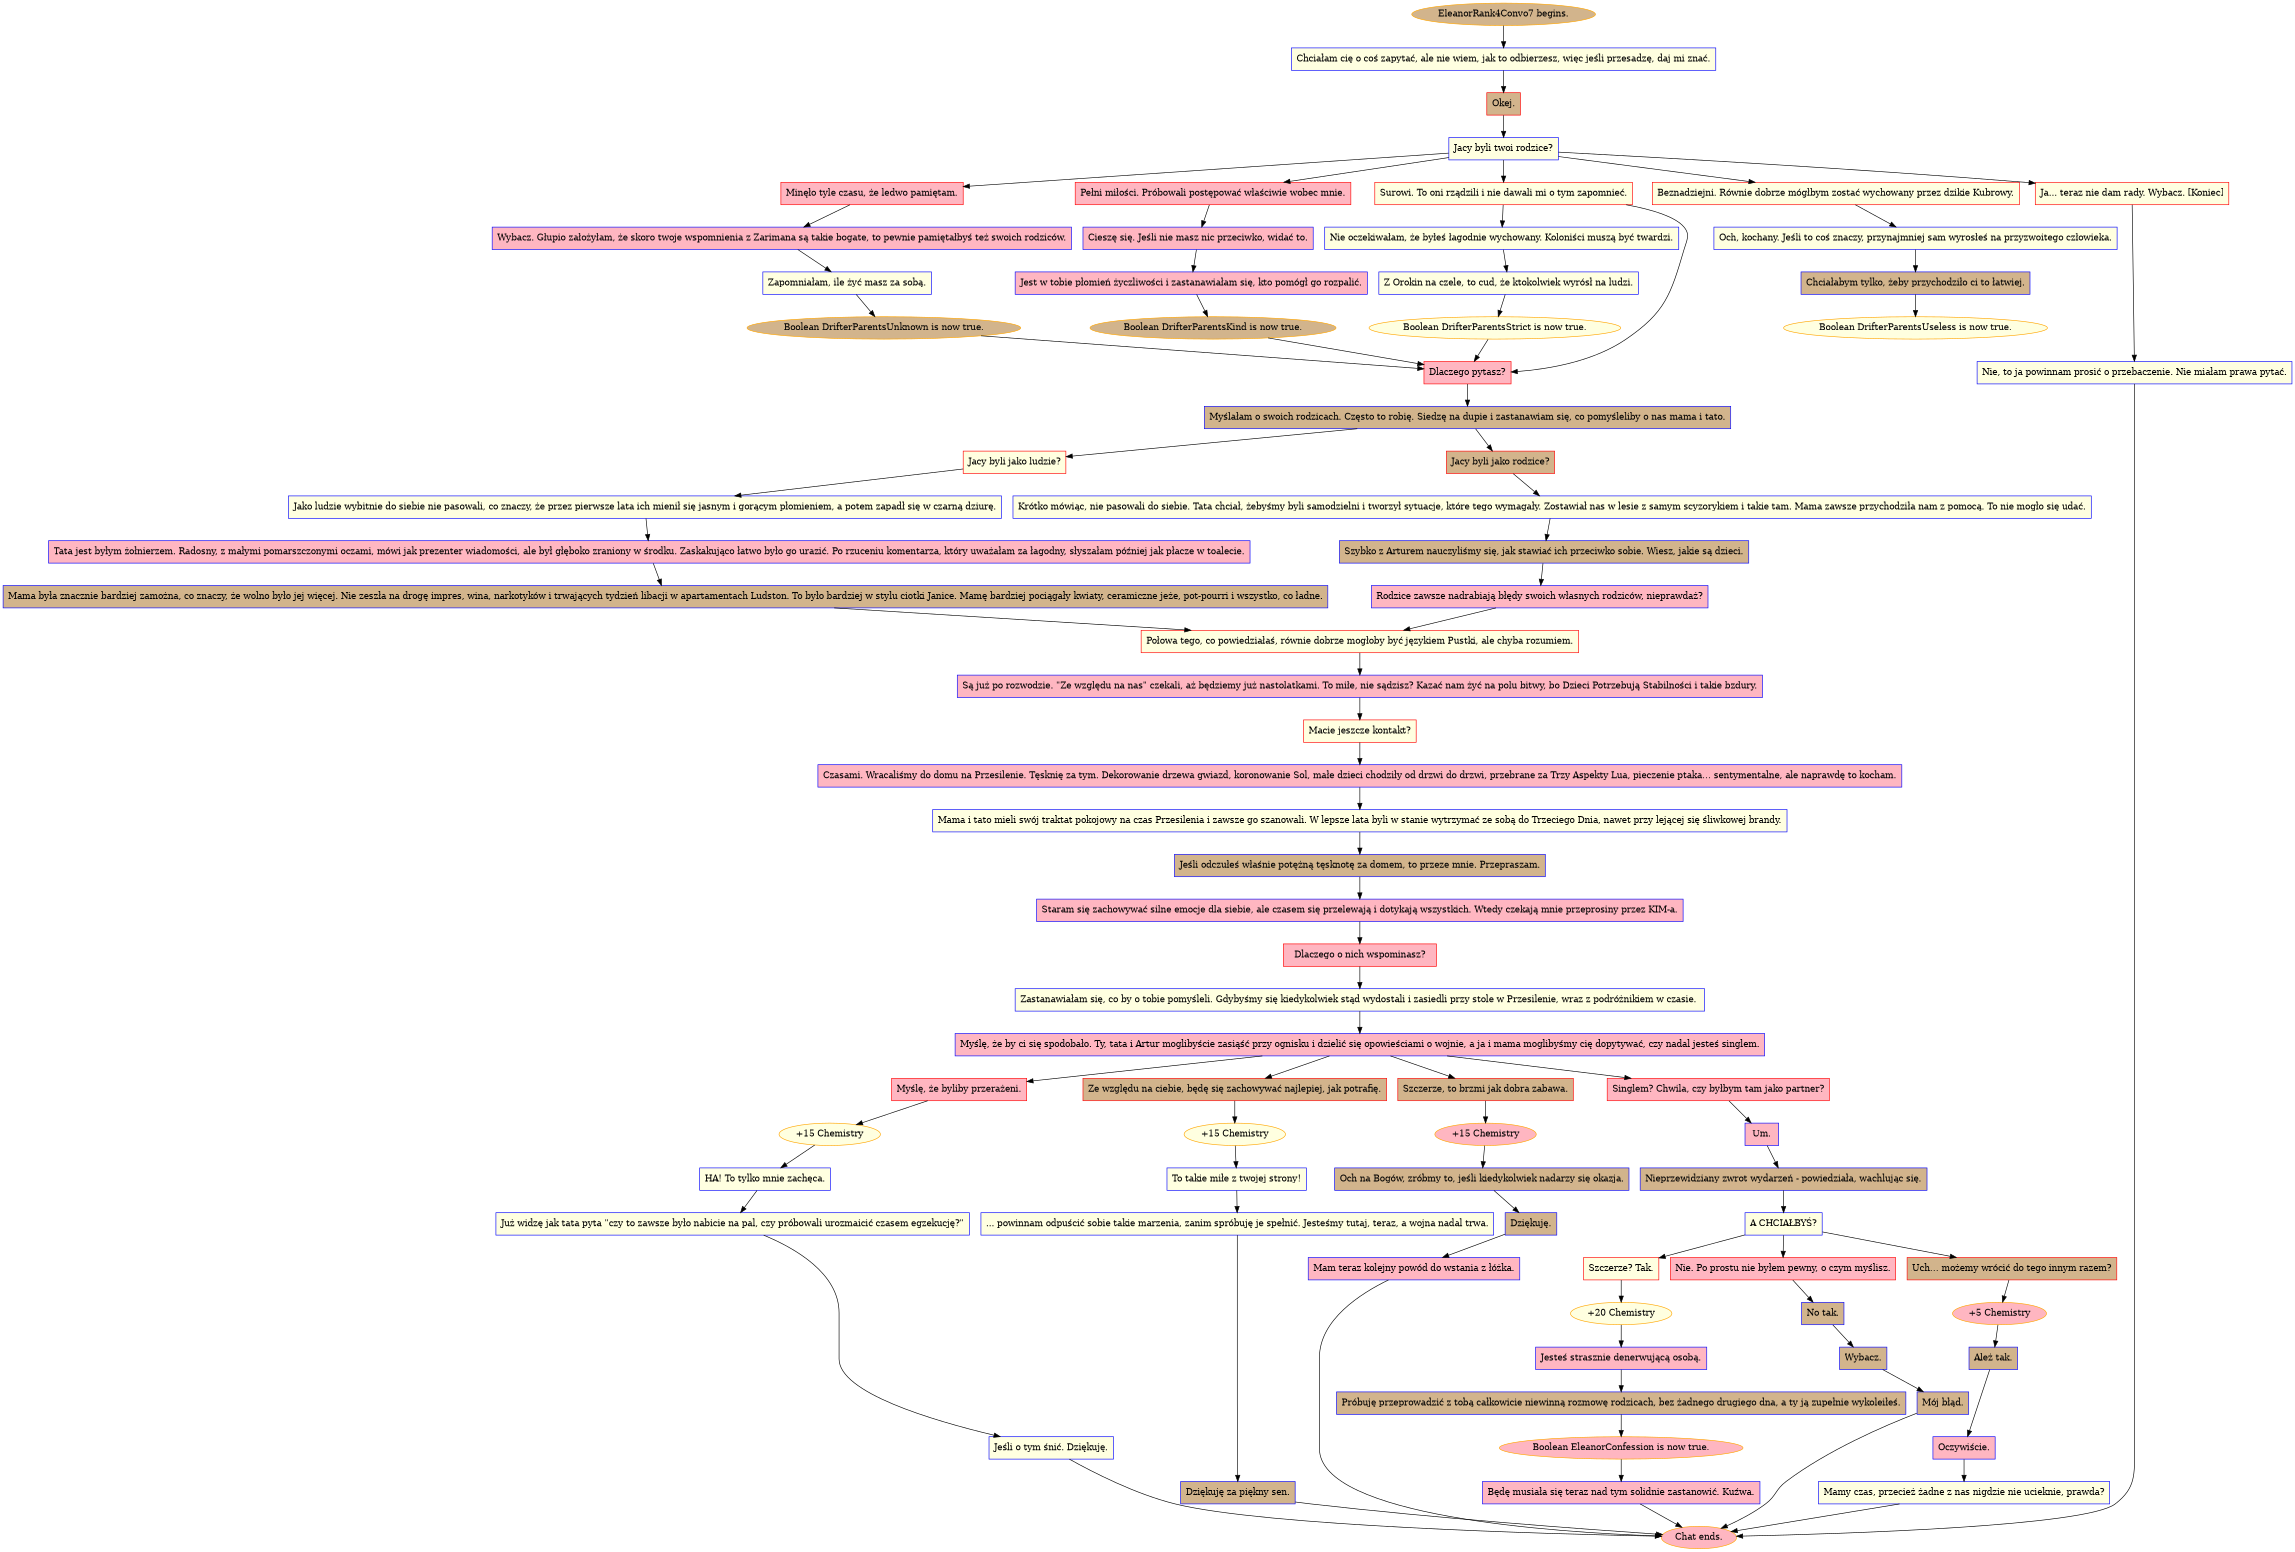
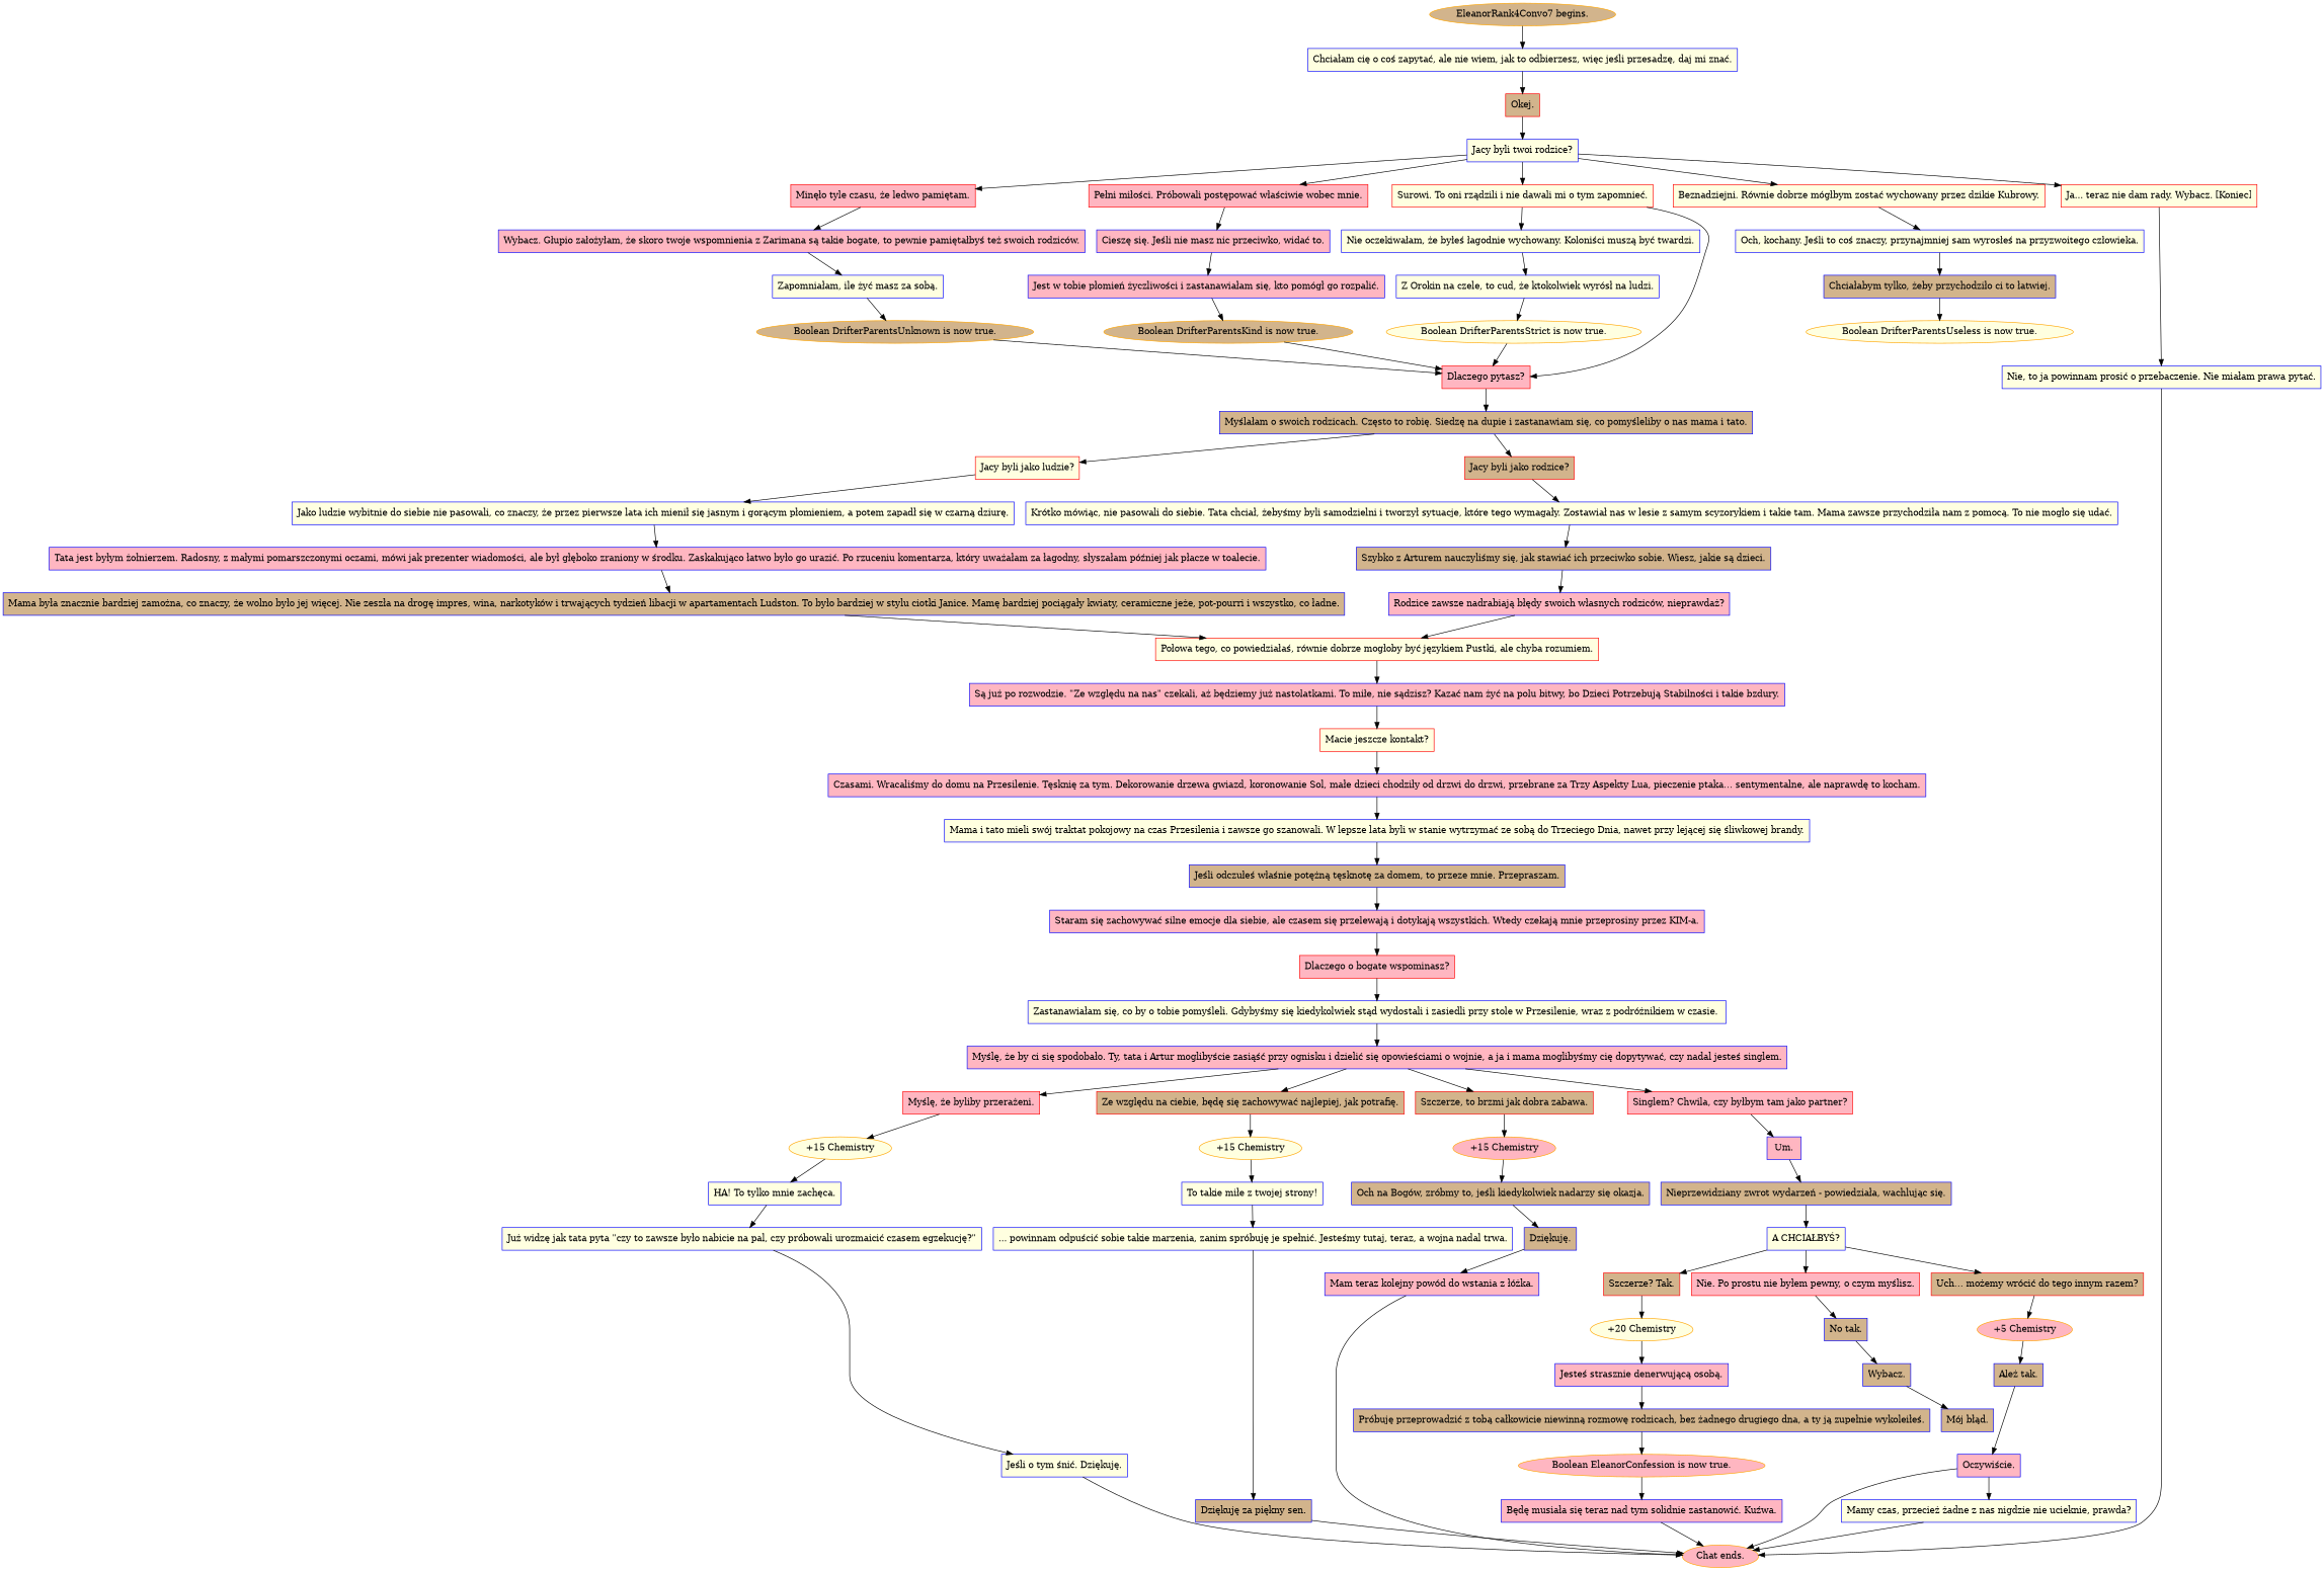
  digraph {
    node [color=blue fillcolor=lightyellow style=filled shape=box]
    "EleanorRank4Convo7 begins." [color=orange fillcolor=tan shape=""]
    n2 [label="Chciałam cię o coś zapytać, ale nie wiem, jak to odbierzesz, więc jeśli przesadzę, daj mi znać."]
    n3 [color=red fillcolor=tan label="Okej."]
    n4 [label="Jacy byli twoi rodzice?"]
    n5 [color=red fillcolor=lightpink label="Minęło tyle czasu, że ledwo pamiętam."]
    n6 [color=red fillcolor=lightpink label="Pełni miłości. Próbowali postępować właściwie wobec mnie."]
    n7 [color=red label="Surowi. To oni rządzili i nie dawali mi o tym zapomnieć."]
    n8 [color=red label="Beznadziejni. Równie dobrze mógłbym zostać wychowany przez dzikie Kubrowy."]
    n9 [color=red label="Ja... teraz nie dam rady. Wybacz. [Koniec]"]
    n10 [fillcolor=lightpink label="Wybacz. Głupio założyłam, że skoro twoje wspomnienia z Zarimana są takie bogate, to pewnie pamiętałbyś też swoich rodziców."]
    n11 [fillcolor=lightpink label="Cieszę się. Jeśli nie masz nic przeciwko, widać to."]
    n12 [label="Nie oczekiwałam, że byłeś łagodnie wychowany. Koloniści muszą być twardzi."]
    n13 [color=red fillcolor=lightpink label="Dlaczego pytasz?"]
    n14 [label="Och, kochany. Jeśli to coś znaczy, przynajmniej sam wyrosłeś na przyzwoitego człowieka."]
    n15 [label="Nie, to ja powinnam prosić o przebaczenie. Nie miałam prawa pytać."]
    n16 [label="Zapomniałam, ile żyć masz za sobą."]
    n17 [fillcolor=lightpink label="Jest w tobie płomień życzliwości i zastanawiałam się, kto pomógł go rozpalić."]
    n18 [label="Z Orokin na czele, to cud, że ktokolwiek wyrósł na ludzi."]
    n19 [fillcolor=tan label="Chciałabym tylko, żeby przychodziło ci to łatwiej."]
    "Chat ends." [color=orange fillcolor=lightpink shape=""]
    n21 [color=orange fillcolor=tan label="Boolean DrifterParentsUnknown is now true." shape=""]
    n22 [color=orange fillcolor=tan label="Boolean DrifterParentsKind is now true." shape=""]
    n23 [color=orange label="Boolean DrifterParentsStrict is now true." shape=""]
    n24 [color=orange label="Boolean DrifterParentsUseless is now true." shape=""]
    n25 [fillcolor=tan label="Myślałam o swoich rodzicach. Często to robię. Siedzę na dupie i zastanawiam się, co pomyśleliby o nas mama i tato."]
    n26 [color=red label="Jacy byli jako ludzie?"]
    n27 [color=red fillcolor=tan label="Jacy byli jako rodzice?"]
    n28 [label="Jako ludzie wybitnie do siebie nie pasowali, co znaczy, że przez pierwsze lata ich mienił się jasnym i gorącym płomieniem, a potem zapadł się w czarną dziurę."]
    n29 [label="Krótko mówiąc, nie pasowali do siebie. Tata chciał, żebyśmy byli samodzielni i tworzył sytuacje, które tego wymagały. Zostawiał nas w lesie z samym scyzorykiem i takie tam. Mama zawsze przychodziła nam z pomocą. To nie mogło się udać."]
    n30 [fillcolor=lightpink label="Tata jest byłym żołnierzem. Radosny, z małymi pomarszczonymi oczami, mówi jak prezenter wiadomości, ale był głęboko zraniony w środku. Zaskakująco łatwo było go urazić. Po rzuceniu komentarza, który uważałam za łagodny, słyszałam później jak płacze w toalecie."]
    n31 [fillcolor=tan label="Szybko z Arturem nauczyliśmy się, jak stawiać ich przeciwko sobie. Wiesz, jakie są dzieci."]
    n32 [fillcolor=tan label="Mama była znacznie bardziej zamożna, co znaczy, że wolno było jej więcej. Nie zeszła na drogę impres, wina, narkotyków i trwających tydzień libacji w apartamentach Ludston. To było bardziej w stylu ciotki Janice. Mamę bardziej pociągały kwiaty, ceramiczne jeże, pot-pourri i wszystko, co ładne."]
    n33 [fillcolor=lightpink label="Rodzice zawsze nadrabiają błędy swoich własnych rodziców, nieprawdaż?"]
    n34 [color=red label="Połowa tego, co powiedziałaś, równie dobrze mogłoby być językiem Pustki, ale chyba rozumiem."]
    n35 [fillcolor=lightpink label="Są już po rozwodzie. \"Ze względu na nas\" czekali, aż będziemy już nastolatkami. To miłe, nie sądzisz? Kazać nam żyć na polu bitwy, bo Dzieci Potrzebują Stabilności i takie bzdury."]
    n36 [color=red label="Macie jeszcze kontakt?"]
    n37 [fillcolor=lightpink label="Czasami. Wracaliśmy do domu na Przesilenie. Tęsknię za tym. Dekorowanie drzewa gwiazd, koronowanie Sol, małe dzieci chodziły od drzwi do drzwi, przebrane za Trzy Aspekty Lua, pieczenie ptaka… sentymentalne, ale naprawdę to kocham."]
    n38 [label="Mama i tato mieli swój traktat pokojowy na czas Przesilenia i zawsze go szanowali. W lepsze lata byli w stanie wytrzymać ze sobą do Trzeciego Dnia, nawet przy lejącej się śliwkowej brandy."]
    n39 [fillcolor=tan label="Jeśli odczułeś właśnie potężną tęsknotę za domem, to przeze mnie. Przepraszam."]
    n40 [fillcolor=lightpink label="Staram się zachowywać silne emocje dla siebie, ale czasem się przelewają i dotykają wszystkich. Wtedy czekają mnie przeprosiny przez KIM-a."]
-   n41 [color=red fillcolor=lightpink label="Dlaczego o nich wspominasz?"]
+   n41 [color=red fillcolor=lightpink label="Dlaczego o bogate wspominasz?"]
    n42 [label="Zastanawiałam się, co by o tobie pomyśleli. Gdybyśmy się kiedykolwiek stąd wydostali i zasiedli przy stole w Przesilenie, wraz z podróżnikiem w czasie. "]
    n43 [fillcolor=lightpink label="Myślę, że by ci się spodobało. Ty, tata i Artur moglibyście zasiąść przy ognisku i dzielić się opowieściami o wojnie, a ja i mama moglibyśmy cię dopytywać, czy nadal jesteś singlem."]
    n44 [color=red fillcolor=lightpink label="Myślę, że byliby przerażeni."]
    n45 [color=red fillcolor=tan label="Ze względu na ciebie, będę się zachowywać najlepiej, jak potrafię."]
    n46 [color=red fillcolor=tan label="Szczerze, to brzmi jak dobra zabawa."]
    n47 [color=red fillcolor=lightpink label="Singlem? Chwila, czy byłbym tam jako partner?"]
    n48 [color=orange label="+15 Chemistry" shape=""]
    n49 [color=orange label="+15 Chemistry" shape=""]
    n50 [color=orange fillcolor=lightpink label="+15 Chemistry" shape=""]
    n51 [fillcolor=lightpink label="Um."]
    n52 [label="HA! To tylko mnie zachęca."]
    n53 [label="To takie miłe z twojej strony!"]
    n54 [fillcolor=tan label="Och na Bogów, zróbmy to, jeśli kiedykolwiek nadarzy się okazja."]
    n55 [fillcolor=tan label="Nieprzewidziany zwrot wydarzeń - powiedziała, wachlując się."]
    n56 [label="Już widzę jak tata pyta \"czy to zawsze było nabicie na pal, czy próbowali urozmaicić czasem egzekucję?\""]
    n57 [label="... powinnam odpuścić sobie takie marzenia, zanim spróbuję je spełnić. Jesteśmy tutaj, teraz, a wojna nadal trwa."]
    n58 [fillcolor=tan label="Dziękuję."]
    n59 [label="A CHCIAŁBYŚ?"]
    n60 [label="Jeśli o tym śnić. Dziękuję."]
    n61 [fillcolor=tan label="Dziękuję za piękny sen."]
    n62 [fillcolor=lightpink label="Mam teraz kolejny powód do wstania z łóżka."]
-   n63 [color=red label="Szczerze? Tak."]
+   n63 [color=red fillcolor=tan label="Szczerze? Tak."]
    n64 [color=red fillcolor=lightpink label="Nie. Po prostu nie byłem pewny, o czym myślisz."]
    n65 [color=red fillcolor=tan label="Uch… możemy wrócić do tego innym razem?"]
    n66 [color=orange label="+20 Chemistry" shape=""]
    n67 [fillcolor=tan label="No tak."]
    n68 [color=orange fillcolor=lightpink label="+5 Chemistry" shape=""]
    n69 [fillcolor=lightpink label="Jesteś strasznie denerwującą osobą."]
    n70 [fillcolor=tan label="Wybacz."]
    n71 [fillcolor=tan label="Ależ tak."]
    n72 [fillcolor=tan label="Próbuję przeprowadzić z tobą całkowicie niewinną rozmowę rodzicach, bez żadnego drugiego dna, a ty ją zupełnie wykoleiłeś."]
    n73 [fillcolor=tan label="Mój błąd."]
    n74 [fillcolor=lightpink label="Oczywiście."]
    n75 [color=orange fillcolor=lightpink label="Boolean EleanorConfession is now true." shape=""]
    n76 [label="Mamy czas, przecież żadne z nas nigdzie nie ucieknie, prawda?"]
    n77 [fillcolor=lightpink label="Będę musiała się teraz nad tym solidnie zastanowić. Kuźwa."]
    "EleanorRank4Convo7 begins." -> n2
    n2 -> n3
    n3 -> n4
    n4 -> n5
    n4 -> n6
    n4 -> n7
    n4 -> n8
    n4 -> n9
    n5 -> n10
    n6 -> n11
    n7 -> n12
    n7 -> n13
    n8 -> n14
    n9 -> n15
    n10 -> n16
    n11 -> n17
    n12 -> n18
    n13 -> n25
    n14 -> n19
    n15 -> "Chat ends."
    n16 -> n21
    n17 -> n22
    n18 -> n23
    n19 -> n24
    n21 -> n13
    n22 -> n13
    n23 -> n13
    n25 -> n26
    n25 -> n27
    n26 -> n28
    n27 -> n29
    n28 -> n30
    n29 -> n31
    n30 -> n32
    n31 -> n33
    n32 -> n34
    n33 -> n34
    n34 -> n35
    n35 -> n36
    n36 -> n37
    n37 -> n38
    n38 -> n39
    n39 -> n40
    n40 -> n41
    n41 -> n42
    n42 -> n43
    n43 -> n44
    n43 -> n45
    n43 -> n46
    n43 -> n47
    n44 -> n48
    n45 -> n49
    n46 -> n50
    n47 -> n51
    n48 -> n52
    n49 -> n53
    n50 -> n54
    n51 -> n55
    n52 -> n56
    n53 -> n57
    n54 -> n58
    n55 -> n59
    n56 -> n60
    n57 -> n61
    n58 -> n62
    n59 -> n63
    n59 -> n64
    n59 -> n65
    n60 -> "Chat ends."
    n61 -> "Chat ends."
    n62 -> "Chat ends."
    n63 -> n66
    n64 -> n67
    n65 -> n68
    n66 -> n69
    n67 -> n70
    n68 -> n71
    n69 -> n72
    n70 -> n73
    n71 -> n74
    n72 -> n75
-   n73 -> "Chat ends."
+   n74 -> "Chat ends."
    n74 -> n76
    n75 -> n77
    n76 -> "Chat ends."
    n77 -> "Chat ends."
  }
